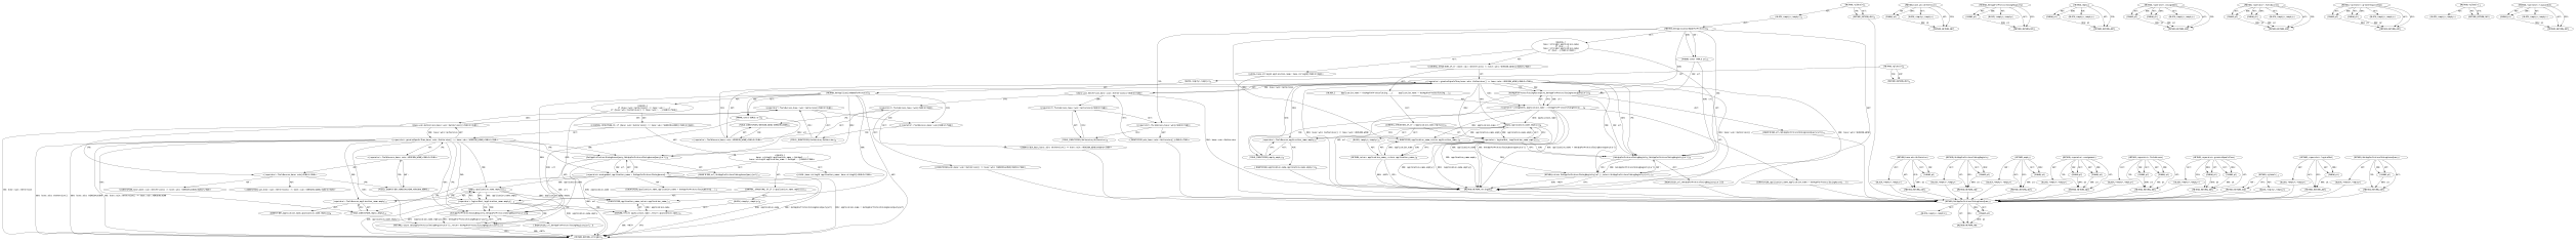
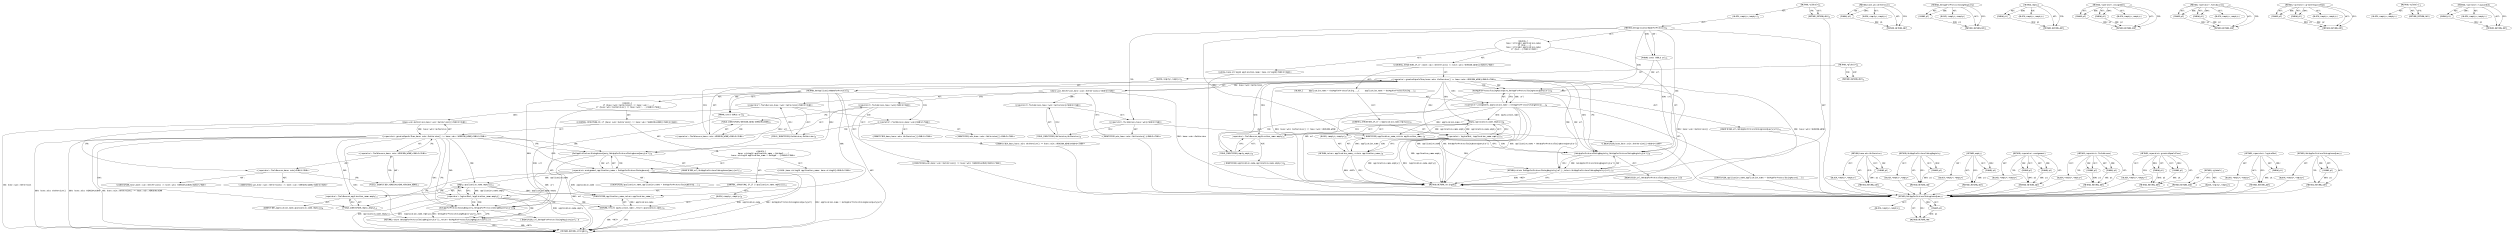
  digraph {
    fontname="Liberation Mono"
    node [fontname="Liberation Mono"]
    edge [fontname="Liberation Mono"]
    n1 [label=<(METHOD,GetAppForProtocolUsingAssocQuery)>]
    n2 [label=<(PARAM,p1)>]
    n3 [label=<(BLOCK,&lt;empty&gt;,&lt;empty&gt;)>]
    n4 [label=<(METHOD_RETURN,ANY)>]
    n5 [label=<(METHOD,GetAppForProtocolUsingAssocQuery)>]
    n6 [label=<(PARAM,p1)>]
    n7 [label=<(BLOCK,&lt;empty&gt;,&lt;empty&gt;)>]
    n8 [label=<(METHOD_RETURN,ANY)>]
    n9 [label=<(METHOD,&lt;global&gt;)<SUB>1</SUB>>]
    n10 [label=<(BLOCK,&lt;empty&gt;,&lt;empty&gt;)<SUB>1</SUB>>]
    n11 [label=<(METHOD_RETURN,ANY)<SUB>1</SUB>>]
    n12 [label=<(METHOD,GetApplicationNameForProtocol)<SUB>1</SUB>>]
    n13 [label=<(PARAM,const GURL&amp; url)<SUB>1</SUB>>]
    n14 [label="<(BLOCK,{\n  base::string16 application_name;\n   if (bas...,{\n  base::string16 application_name;\n   if (bas...)<SUB>1</SUB>>"]
    n15 [label="<(&lt;operator&gt;.fieldAccess,base::win)<SUB>3</SUB>>"]
    n16 [label=<(GetAppForProtocolUsingAssocQuery,GetAppForProtocolUsingAssocQuery(url))<SUB>4</SUB>>]
    n17 [label=<(IDENTIFIER,application_name,return application_name;)<SUB>6</SUB>>]
    n18 [label=<(GetAppForProtocolUsingRegistry,GetAppForProtocolUsingRegistry(url))<SUB>9</SUB>>]
    n19 [label=<(METHOD_RETURN,string16)<SUB>1</SUB>>]
    n20 [label="<(LOCAL,base.string16 application_name: base.string16)<SUB>2</SUB>>"]
    n21 [label="<(CONTROL_STRUCTURE,IF,if (base::win::GetVersion() &gt;= base::win::VERSION_WIN8))<SUB>3</SUB>>"]
    n22 [label=<(RETURN,return GetAppForProtocolUsingRegistry(url);,return GetAppForProtocolUsingRegistry(url);)<SUB>9</SUB>>]
    n23 [label=<(FIELD_IDENTIFIER,GetVersion,GetVersion)<SUB>3</SUB>>]
+   n24 [label="<(IDENTIFIER,base,base::win::GetVersion())<SUB>3</SUB>>"]
    n25 [label="<(IDENTIFIER,win,base::win::GetVersion())<SUB>3</SUB>>"]
    n26 [label=<(&lt;operator&gt;.assignment,application_name = GetAppForProtocolUsingAssocQ...)<SUB>4</SUB>>]
    n27 [label=<(IDENTIFIER,url,GetAppForProtocolUsingAssocQuery(url))<SUB>4</SUB>>]
    n28 [label=<(RETURN,return application_name;,return application_name;)<SUB>6</SUB>>]
    n29 [label=<(IDENTIFIER,url,GetAppForProtocolUsingRegistry(url))<SUB>9</SUB>>]
    n30 [label="<(&lt;operator&gt;.greaterEqualsThan,base::win::GetVersion() &gt;= base::win::VERSION_WIN8)<SUB>3</SUB>>"]
    n31 [label=<(BLOCK,{     application_name = GetAppForProtocolUsing...,{     application_name = GetAppForProtocolUsing...)<SUB>3</SUB>>]
    n32 [label="<(base.win.GetVersion,base::win::GetVersion())<SUB>3</SUB>>"]
    n33 [label="<(&lt;operator&gt;.fieldAccess,base::win::VERSION_WIN8)<SUB>3</SUB>>"]
    n34 [label=<(&lt;operator&gt;.logicalNot,!application_name.empty())<SUB>5</SUB>>]
    n35 [label=<(empty,application_name.empty())<SUB>5</SUB>>]
    n36 [label=<(&lt;operator&gt;.fieldAccess,application_name.empty)<SUB>5</SUB>>]
    n37 [label=<(FIELD_IDENTIFIER,empty,empty)<SUB>5</SUB>>]
    n38 [label=<(CONTROL_STRUCTURE,IF,if (!application_name.empty()))<SUB>5</SUB>>]
    n39 [label="<(&lt;operator&gt;.fieldAccess,base::win::GetVersion)<SUB>3</SUB>>"]
    n40 [label="<(&lt;operator&gt;.fieldAccess,base::win)<SUB>3</SUB>>"]
    n41 [label=<(FIELD_IDENTIFIER,VERSION_WIN8,VERSION_WIN8)<SUB>3</SUB>>]
    n42 [label=<(IDENTIFIER,application_name,application_name = GetAppForProtocolUsingAssocQ...)<SUB>4</SUB>>]
    n43 [label=<(IDENTIFIER,application_name,application_name.empty())<SUB>5</SUB>>]
    n44 [label="<(IDENTIFIER,base,base::win::GetVersion() &gt;= base::win::VERSION_WIN8)<SUB>3</SUB>>"]
    n45 [label="<(IDENTIFIER,win,base::win::GetVersion() &gt;= base::win::VERSION_WIN8)<SUB>3</SUB>>"]
    n46 [label=<(BLOCK,&lt;empty&gt;,&lt;empty&gt;)<SUB>6</SUB>>]
    n47 [label=<(METHOD,base.win.GetVersion)>]
    n48 [label=<(PARAM,p1)>]
    n49 [label=<(BLOCK,&lt;empty&gt;,&lt;empty&gt;)>]
    n50 [label=<(METHOD_RETURN,ANY)>]
    n51 [label=<(METHOD,GetAppForProtocolUsingRegistry)>]
    n52 [label=<(PARAM,p1)>]
    n53 [label=<(BLOCK,&lt;empty&gt;,&lt;empty&gt;)>]
    n54 [label=<(METHOD_RETURN,ANY)>]
    n55 [label=<(METHOD,empty)>]
    n56 [label=<(PARAM,p1)>]
    n57 [label=<(BLOCK,&lt;empty&gt;,&lt;empty&gt;)>]
    n58 [label=<(METHOD_RETURN,ANY)>]
    n59 [label=<(METHOD,&lt;operator&gt;.assignment)>]
    n60 [label=<(PARAM,p1)>]
    n61 [label=<(PARAM,p2)>]
    n62 [label=<(BLOCK,&lt;empty&gt;,&lt;empty&gt;)>]
    n63 [label=<(METHOD_RETURN,ANY)>]
    n64 [label=<(METHOD,&lt;operator&gt;.fieldAccess)>]
    n65 [label=<(PARAM,p1)>]
    n66 [label=<(PARAM,p2)>]
    n67 [label=<(BLOCK,&lt;empty&gt;,&lt;empty&gt;)>]
    n68 [label=<(METHOD_RETURN,ANY)>]
    n69 [label=<(METHOD,&lt;operator&gt;.greaterEqualsThan)>]
    n70 [label=<(PARAM,p1)>]
    n71 [label=<(PARAM,p2)>]
    n72 [label=<(BLOCK,&lt;empty&gt;,&lt;empty&gt;)>]
    n73 [label=<(METHOD_RETURN,ANY)>]
    n74 [label=<(METHOD,&lt;global&gt;)<SUB>1</SUB>>]
    n75 [label=<(BLOCK,&lt;empty&gt;,&lt;empty&gt;)>]
    n76 [label=<(METHOD_RETURN,ANY)>]
    n77 [label=<(METHOD,&lt;operator&gt;.logicalNot)>]
    n78 [label=<(PARAM,p1)>]
    n79 [label=<(BLOCK,&lt;empty&gt;,&lt;empty&gt;)>]
    n80 [label=<(METHOD_RETURN,ANY)>]
    n81 [label=<(METHOD,&lt;global&gt;)<SUB>1</SUB>>]
    n82 [label=<(BLOCK,&lt;empty&gt;,&lt;empty&gt;)<SUB>1</SUB>>]
    n83 [label=<(METHOD_RETURN,ANY)<SUB>1</SUB>>]
    n84 [label=<(METHOD,GetApplicationNameForProtocol)<SUB>1</SUB>>]
    n85 [label=<(PARAM,const GURL&amp; url)<SUB>1</SUB>>]
    n86 [label="<(BLOCK,{\n   if (base::win::GetVersion() &gt;= base::win::...,{\n   if (base::win::GetVersion() &gt;= base::win::...)<SUB>1</SUB>>"]
    n87 [label="<(&lt;operator&gt;.fieldAccess,base::win)<SUB>2</SUB>>"]
    n88 [label=<(GetAppForProtocolUsingAssocQuery,GetAppForProtocolUsingAssocQuery(url))<SUB>3</SUB>>]
    n89 [label=<(IDENTIFIER,application_name,return application_name;)<SUB>5</SUB>>]
    n90 [label=<(GetAppForProtocolUsingRegistry,GetAppForProtocolUsingRegistry(url))<SUB>8</SUB>>]
    n91 [label=<(METHOD_RETURN,string16)<SUB>1</SUB>>]
    n92 [label="<(CONTROL_STRUCTURE,IF,if (base::win::GetVersion() &gt;= base::win::VERSION_WIN8))<SUB>2</SUB>>"]
    n93 [label=<(RETURN,return GetAppForProtocolUsingRegistry(url);,return GetAppForProtocolUsingRegistry(url);)<SUB>8</SUB>>]
    n94 [label=<(FIELD_IDENTIFIER,GetVersion,GetVersion)<SUB>2</SUB>>]
+   n95 [label="<(IDENTIFIER,base,base::win::GetVersion())<SUB>2</SUB>>"]
+   n96 [label="<(IDENTIFIER,win,base::win::GetVersion())<SUB>2</SUB>>"]
    n97 [label=<(&lt;operator&gt;.assignment,application_name = GetAppForProtocolUsingAssocQ...)<SUB>3</SUB>>]
    n98 [label=<(IDENTIFIER,url,GetAppForProtocolUsingAssocQuery(url))<SUB>3</SUB>>]
    n99 [label=<(RETURN,return application_name;,return application_name;)<SUB>5</SUB>>]
    n100 [label=<(IDENTIFIER,url,GetAppForProtocolUsingRegistry(url))<SUB>8</SUB>>]
    n101 [label="<(&lt;operator&gt;.greaterEqualsThan,base::win::GetVersion() &gt;= base::win::VERSION_WIN8)<SUB>2</SUB>>"]
    n102 [label="<(BLOCK,{\n    base::string16 application_name = GetAppF...,{\n    base::string16 application_name = GetAppF...)<SUB>2</SUB>>"]
    n103 [label="<(base.win.GetVersion,base::win::GetVersion())<SUB>2</SUB>>"]
    n104 [label="<(&lt;operator&gt;.fieldAccess,base::win::VERSION_WIN8)<SUB>2</SUB>>"]
    n105 [label=<(&lt;operator&gt;.logicalNot,!application_name.empty())<SUB>4</SUB>>]
    n106 [label=<(empty,application_name.empty())<SUB>4</SUB>>]
    n107 [label=<(&lt;operator&gt;.fieldAccess,application_name.empty)<SUB>4</SUB>>]
    n108 [label=<(FIELD_IDENTIFIER,empty,empty)<SUB>4</SUB>>]
    n109 [label="<(LOCAL,base.string16 application_name: base.string16)<SUB>3</SUB>>"]
    n110 [label=<(CONTROL_STRUCTURE,IF,if (!application_name.empty()))<SUB>4</SUB>>]
    n111 [label="<(&lt;operator&gt;.fieldAccess,base::win::GetVersion)<SUB>2</SUB>>"]
    n112 [label="<(&lt;operator&gt;.fieldAccess,base::win)<SUB>2</SUB>>"]
    n113 [label=<(FIELD_IDENTIFIER,VERSION_WIN8,VERSION_WIN8)<SUB>2</SUB>>]
    n114 [label=<(IDENTIFIER,application_name,application_name = GetAppForProtocolUsingAssocQ...)<SUB>3</SUB>>]
    n115 [label=<(IDENTIFIER,application_name,application_name.empty())<SUB>4</SUB>>]
    n116 [label="<(IDENTIFIER,base,base::win::GetVersion() &gt;= base::win::VERSION_WIN8)<SUB>2</SUB>>"]
    n117 [label="<(IDENTIFIER,win,base::win::GetVersion() &gt;= base::win::VERSION_WIN8)<SUB>2</SUB>>"]
    n118 [label=<(BLOCK,&lt;empty&gt;,&lt;empty&gt;)<SUB>5</SUB>>]
    n119 [label=<(METHOD,base.win.GetVersion)>]
    n120 [label=<(PARAM,p1)>]
    n121 [label=<(BLOCK,&lt;empty&gt;,&lt;empty&gt;)>]
    n122 [label=<(METHOD_RETURN,ANY)>]
    n123 [label=<(METHOD,GetAppForProtocolUsingRegistry)>]
    n124 [label=<(PARAM,p1)>]
    n125 [label=<(BLOCK,&lt;empty&gt;,&lt;empty&gt;)>]
    n126 [label=<(METHOD_RETURN,ANY)>]
    n127 [label=<(METHOD,empty)>]
    n128 [label=<(PARAM,p1)>]
    n129 [label=<(BLOCK,&lt;empty&gt;,&lt;empty&gt;)>]
    n130 [label=<(METHOD_RETURN,ANY)>]
    n131 [label=<(METHOD,&lt;operator&gt;.assignment)>]
    n132 [label=<(PARAM,p1)>]
    n133 [label=<(PARAM,p2)>]
    n134 [label=<(BLOCK,&lt;empty&gt;,&lt;empty&gt;)>]
    n135 [label=<(METHOD_RETURN,ANY)>]
    n136 [label=<(METHOD,&lt;operator&gt;.fieldAccess)>]
    n137 [label=<(PARAM,p1)>]
    n138 [label=<(PARAM,p2)>]
    n139 [label=<(BLOCK,&lt;empty&gt;,&lt;empty&gt;)>]
    n140 [label=<(METHOD_RETURN,ANY)>]
    n141 [label=<(METHOD,&lt;operator&gt;.greaterEqualsThan)>]
    n142 [label=<(PARAM,p1)>]
    n143 [label=<(PARAM,p2)>]
    n144 [label=<(BLOCK,&lt;empty&gt;,&lt;empty&gt;)>]
    n145 [label=<(METHOD_RETURN,ANY)>]
    n146 [label=<(METHOD,&lt;global&gt;)<SUB>1</SUB>>]
    n147 [label=<(BLOCK,&lt;empty&gt;,&lt;empty&gt;)>]
    n148 [label=<(METHOD_RETURN,ANY)>]
    n149 [label=<(METHOD,&lt;operator&gt;.logicalNot)>]
    n150 [label=<(PARAM,p1)>]
    n151 [label=<(BLOCK,&lt;empty&gt;,&lt;empty&gt;)>]
    n152 [label=<(METHOD_RETURN,ANY)>]
    n1 -> n2 [label="AST: "]
    n1 -> n2 [label="DDG: "]
    n1 -> n3 [label="AST: "]
    n1 -> n4 [label="AST: "]
    n1 -> n4 [label="CFG: "]
    n2 -> n4 [label="DDG: p1"]
    n3 -> n5
    n4 -> n5
    n5 -> n6 [label="AST: "]
    n5 -> n6 [label="DDG: "]
    n5 -> n7 [label="AST: "]
    n5 -> n8 [label="AST: "]
    n5 -> n8 [label="CFG: "]
    n6 -> n8 [label="DDG: p1"]
    n9 -> n10 [label="AST: "]
    n9 -> n11 [label="AST: "]
    n9 -> n11 [label="CFG: "]
    n10 -> n12 [label="AST: "]
    n11 -> n5
    n12 -> n13 [label="AST: "]
    n12 -> n13 [label="DDG: "]
    n12 -> n14 [label="AST: "]
    n12 -> n15 [label="CFG: "]
    n12 -> n16 [label="DDG: "]
    n12 -> n17 [label="DDG: "]
    n12 -> n18 [label="DDG: "]
    n12 -> n19 [label="AST: "]
    n13 -> n16 [label="DDG: url"]
    n13 -> n18 [label="DDG: url"]
    n14 -> n20 [label="AST: "]
    n14 -> n21 [label="AST: "]
    n14 -> n22 [label="AST: "]
    n15 -> n23 [label="CFG: "]
+   n15 -> n24 [label="AST: "]
    n15 -> n25 [label="AST: "]
    n16 -> n18 [label="DDG: url"]
    n16 -> n19 [label="DDG: url"]
    n16 -> n26 [label="CFG: "]
    n16 -> n26 [label="DDG: url"]
    n16 -> n27 [label="AST: "]
    n17 -> n28 [label="DDG: application_name"]
    n18 -> n22 [label="CFG: "]
    n18 -> n22 [label="DDG: GetAppForProtocolUsingRegistry(url)"]
    n18 -> n29 [label="AST: "]
    n19 -> n5
    n20 -> n5
    n21 -> n30 [label="AST: "]
    n21 -> n31 [label="AST: "]
    n22 -> n18 [label="AST: "]
    n22 -> n19 [label="CFG: "]
    n22 -> n19 [label="DDG: &lt;RET&gt;"]
    n23 -> n39 [label="CFG: "]
+   n24 -> n5
    n25 -> n5
    n25 -> n32 [label="CFG: "]
    n26 -> n16 [label="AST: "]
    n26 -> n17 [label="DDG: application_name"]
    n26 -> n19 [label="DDG: application_name"]
    n26 -> n19 [label="DDG: GetAppForProtocolUsingAssocQuery(url)"]
    n26 -> n19 [label="DDG: application_name = GetAppForProtocolUsingAssocQuery(url)"]
    n26 -> n35 [label="DDG: application_name"]
    n26 -> n37 [label="CFG: "]
    n26 -> n42 [label="AST: "]
    n27 -> n5
    n28 -> n17 [label="AST: "]
    n28 -> n19 [label="CFG: "]
    n28 -> n19 [label="DDG: &lt;RET&gt;"]
    n29 -> n5
    n30 -> n16 [label="CFG: "]
    n30 -> n16 [label="CDG: "]
    n30 -> n18 [label="CFG: "]
    n30 -> n18 [label="CDG: "]
    n30 -> n19 [label="DDG: base::win::GetVersion()"]
    n30 -> n19 [label="DDG: base::win::VERSION_WIN8"]
    n30 -> n19 [label="DDG: base::win::GetVersion() &gt;= base::win::VERSION_WIN8"]
    n30 -> n22 [label="CDG: "]
    n30 -> n26 [label="CDG: "]
    n30 -> n32 [label="AST: "]
    n30 -> n33 [label="AST: "]
    n30 -> n34 [label="CDG: "]
    n30 -> n35 [label="CDG: "]
    n30 -> n36 [label="CDG: "]
    n30 -> n37 [label="CDG: "]
    n31 -> n26 [label="AST: "]
    n31 -> n38 [label="AST: "]
    n32 -> n19 [label="DDG: base::win::GetVersion"]
    n32 -> n30 [label="DDG: base::win::GetVersion"]
    n32 -> n39 [label="DDG: "]
    n32 -> n40 [label="CFG: "]
    n33 -> n30 [label="CFG: "]
    n33 -> n40 [label="AST: "]
    n33 -> n41 [label="AST: "]
    n34 -> n18 [label="CFG: "]
    n34 -> n18 [label="CDG: "]
    n34 -> n19 [label="DDG: application_name.empty()"]
    n34 -> n19 [label="DDG: !application_name.empty()"]
    n34 -> n22 [label="CDG: "]
    n34 -> n28 [label="CFG: "]
    n34 -> n28 [label="CDG: "]
    n34 -> n35 [label="AST: "]
    n35 -> n17 [label="DDG: application_name.empty"]
    n35 -> n19 [label="DDG: application_name.empty"]
    n35 -> n34 [label="CFG: "]
    n35 -> n34 [label="DDG: application_name.empty"]
    n35 -> n36 [label="AST: "]
    n36 -> n35 [label="CFG: "]
    n36 -> n37 [label="AST: "]
    n36 -> n43 [label="AST: "]
    n37 -> n36 [label="CFG: "]
    n38 -> n34 [label="AST: "]
    n38 -> n46 [label="AST: "]
    n39 -> n15 [label="AST: "]
    n39 -> n23 [label="AST: "]
    n40 -> n41 [label="CFG: "]
    n40 -> n44 [label="AST: "]
    n40 -> n45 [label="AST: "]
    n41 -> n33 [label="CFG: "]
    n42 -> n5
    n43 -> n5
    n44 -> n5
    n45 -> n5
    n46 -> n28 [label="AST: "]
    n47 -> n48 [label="AST: "]
    n47 -> n48 [label="DDG: "]
    n47 -> n49 [label="AST: "]
    n47 -> n50 [label="AST: "]
    n47 -> n50 [label="CFG: "]
    n48 -> n50 [label="DDG: p1"]
    n49 -> n5
    n50 -> n5
    n51 -> n52 [label="AST: "]
    n51 -> n52 [label="DDG: "]
    n51 -> n53 [label="AST: "]
    n51 -> n54 [label="AST: "]
    n51 -> n54 [label="CFG: "]
    n52 -> n54 [label="DDG: p1"]
    n53 -> n5
    n54 -> n5
    n55 -> n56 [label="AST: "]
    n55 -> n56 [label="DDG: "]
    n55 -> n57 [label="AST: "]
    n55 -> n58 [label="AST: "]
    n55 -> n58 [label="CFG: "]
    n56 -> n58 [label="DDG: p1"]
    n57 -> n5
    n58 -> n5
    n59 -> n60 [label="AST: "]
    n59 -> n60 [label="DDG: "]
    n59 -> n61 [label="AST: "]
    n59 -> n61 [label="DDG: "]
    n59 -> n62 [label="AST: "]
    n59 -> n63 [label="AST: "]
    n59 -> n63 [label="CFG: "]
    n60 -> n63 [label="DDG: p1"]
    n61 -> n63 [label="DDG: p2"]
    n62 -> n5
    n63 -> n5
    n64 -> n65 [label="AST: "]
    n64 -> n65 [label="DDG: "]
    n64 -> n66 [label="AST: "]
    n64 -> n66 [label="DDG: "]
    n64 -> n67 [label="AST: "]
    n64 -> n68 [label="AST: "]
    n64 -> n68 [label="CFG: "]
    n65 -> n68 [label="DDG: p1"]
    n66 -> n68 [label="DDG: p2"]
    n67 -> n5
    n68 -> n5
    n69 -> n70 [label="AST: "]
    n69 -> n70 [label="DDG: "]
    n69 -> n71 [label="AST: "]
    n69 -> n71 [label="DDG: "]
    n69 -> n72 [label="AST: "]
    n69 -> n73 [label="AST: "]
    n69 -> n73 [label="CFG: "]
    n70 -> n73 [label="DDG: p1"]
    n71 -> n73 [label="DDG: p2"]
    n72 -> n5
    n73 -> n5
    n74 -> n75 [label="AST: "]
    n74 -> n76 [label="AST: "]
    n74 -> n76 [label="CFG: "]
    n75 -> n5
    n76 -> n5
    n77 -> n78 [label="AST: "]
    n77 -> n78 [label="DDG: "]
    n77 -> n79 [label="AST: "]
    n77 -> n80 [label="AST: "]
    n77 -> n80 [label="CFG: "]
    n78 -> n80 [label="DDG: p1"]
    n79 -> n5
    n80 -> n5
    n81 -> n82 [label="AST: "]
    n81 -> n83 [label="AST: "]
    n81 -> n83 [label="CFG: "]
    n82 -> n84 [label="AST: "]
    n84 -> n85 [label="AST: "]
    n84 -> n85 [label="DDG: "]
    n84 -> n86 [label="AST: "]
    n84 -> n87 [label="CFG: "]
    n84 -> n88 [label="DDG: "]
    n84 -> n89 [label="DDG: "]
    n84 -> n90 [label="DDG: "]
    n84 -> n91 [label="AST: "]
    n85 -> n88 [label="DDG: url"]
    n85 -> n90 [label="DDG: url"]
    n86 -> n92 [label="AST: "]
    n86 -> n93 [label="AST: "]
    n87 -> n94 [label="CFG: "]
+   n87 -> n95 [label="AST: "]
+   n87 -> n96 [label="AST: "]
    n88 -> n90 [label="DDG: url"]
    n88 -> n91 [label="DDG: url"]
    n88 -> n97 [label="CFG: "]
    n88 -> n97 [label="DDG: url"]
    n88 -> n98 [label="AST: "]
    n89 -> n99 [label="DDG: application_name"]
    n90 -> n93 [label="CFG: "]
    n90 -> n93 [label="DDG: GetAppForProtocolUsingRegistry(url)"]
    n90 -> n100 [label="AST: "]
    n92 -> n101 [label="AST: "]
    n92 -> n102 [label="AST: "]
    n93 -> n90 [label="AST: "]
    n93 -> n91 [label="CFG: "]
    n93 -> n91 [label="DDG: &lt;RET&gt;"]
    n94 -> n111 [label="CFG: "]
    n97 -> n88 [label="AST: "]
    n97 -> n89 [label="DDG: application_name"]
    n97 -> n91 [label="DDG: application_name"]
    n97 -> n91 [label="DDG: GetAppForProtocolUsingAssocQuery(url)"]
    n97 -> n91 [label="DDG: application_name = GetAppForProtocolUsingAssocQuery(url)"]
    n97 -> n106 [label="DDG: application_name"]
    n97 -> n108 [label="CFG: "]
    n97 -> n114 [label="AST: "]
    n99 -> n89 [label="AST: "]
    n99 -> n91 [label="CFG: "]
    n99 -> n91 [label="DDG: &lt;RET&gt;"]
    n101 -> n88 [label="CFG: "]
    n101 -> n88 [label="CDG: "]
    n101 -> n90 [label="CFG: "]
    n101 -> n90 [label="CDG: "]
    n101 -> n91 [label="DDG: base::win::GetVersion()"]
    n101 -> n91 [label="DDG: base::win::VERSION_WIN8"]
    n101 -> n91 [label="DDG: base::win::GetVersion() &gt;= base::win::VERSION_WIN8"]
    n101 -> n93 [label="CDG: "]
    n101 -> n97 [label="CDG: "]
    n101 -> n103 [label="AST: "]
    n101 -> n104 [label="AST: "]
    n101 -> n105 [label="CDG: "]
    n101 -> n106 [label="CDG: "]
    n101 -> n107 [label="CDG: "]
    n101 -> n108 [label="CDG: "]
    n102 -> n97 [label="AST: "]
    n102 -> n109 [label="AST: "]
    n102 -> n110 [label="AST: "]
    n103 -> n91 [label="DDG: base::win::GetVersion"]
    n103 -> n101 [label="DDG: base::win::GetVersion"]
-   n103 -> n111 [label="AST: "]
+   n32 -> n111 [label="AST: "]
    n103 -> n112 [label="CFG: "]
    n104 -> n101 [label="CFG: "]
    n104 -> n112 [label="AST: "]
    n104 -> n113 [label="AST: "]
    n105 -> n90 [label="CFG: "]
    n105 -> n90 [label="CDG: "]
    n105 -> n91 [label="DDG: application_name.empty()"]
    n105 -> n91 [label="DDG: !application_name.empty()"]
    n105 -> n93 [label="CDG: "]
    n105 -> n99 [label="CFG: "]
    n105 -> n99 [label="CDG: "]
    n105 -> n106 [label="AST: "]
    n106 -> n89 [label="DDG: application_name.empty"]
    n106 -> n91 [label="DDG: application_name.empty"]
    n106 -> n105 [label="CFG: "]
    n106 -> n105 [label="DDG: application_name.empty"]
    n106 -> n107 [label="AST: "]
    n107 -> n106 [label="CFG: "]
    n107 -> n108 [label="AST: "]
    n107 -> n115 [label="AST: "]
    n108 -> n107 [label="CFG: "]
    n110 -> n105 [label="AST: "]
    n110 -> n118 [label="AST: "]
    n111 -> n87 [label="AST: "]
    n111 -> n94 [label="AST: "]
    n111 -> n103 [label="DDG: "]
    n112 -> n113 [label="CFG: "]
    n112 -> n116 [label="AST: "]
    n112 -> n117 [label="AST: "]
    n113 -> n104 [label="CFG: "]
    n118 -> n99 [label="AST: "]
    n119 -> n120 [label="AST: "]
    n119 -> n120 [label="DDG: "]
    n119 -> n121 [label="AST: "]
    n119 -> n122 [label="AST: "]
    n119 -> n122 [label="CFG: "]
    n120 -> n122 [label="DDG: p1"]
    n123 -> n124 [label="AST: "]
    n123 -> n124 [label="DDG: "]
    n123 -> n125 [label="AST: "]
    n123 -> n126 [label="AST: "]
    n123 -> n126 [label="CFG: "]
    n124 -> n126 [label="DDG: p1"]
    n127 -> n128 [label="AST: "]
    n127 -> n128 [label="DDG: "]
    n127 -> n129 [label="AST: "]
    n127 -> n130 [label="AST: "]
    n127 -> n130 [label="CFG: "]
    n128 -> n130 [label="DDG: p1"]
    n131 -> n132 [label="AST: "]
    n131 -> n132 [label="DDG: "]
    n131 -> n133 [label="AST: "]
    n131 -> n133 [label="DDG: "]
    n131 -> n134 [label="AST: "]
    n131 -> n135 [label="AST: "]
    n131 -> n135 [label="CFG: "]
    n132 -> n135 [label="DDG: p1"]
    n133 -> n135 [label="DDG: p2"]
    n136 -> n137 [label="AST: "]
    n136 -> n137 [label="DDG: "]
    n136 -> n138 [label="AST: "]
    n136 -> n138 [label="DDG: "]
    n136 -> n139 [label="AST: "]
    n136 -> n140 [label="AST: "]
    n136 -> n140 [label="CFG: "]
    n137 -> n140 [label="DDG: p1"]
    n138 -> n140 [label="DDG: p2"]
    n141 -> n142 [label="AST: "]
    n141 -> n142 [label="DDG: "]
    n141 -> n143 [label="AST: "]
    n141 -> n143 [label="DDG: "]
    n141 -> n144 [label="AST: "]
    n141 -> n145 [label="AST: "]
    n141 -> n145 [label="CFG: "]
    n142 -> n145 [label="DDG: p1"]
    n143 -> n145 [label="DDG: p2"]
    n146 -> n147 [label="AST: "]
    n146 -> n148 [label="AST: "]
    n146 -> n148 [label="CFG: "]
    n149 -> n150 [label="AST: "]
    n149 -> n150 [label="DDG: "]
    n149 -> n151 [label="AST: "]
    n149 -> n152 [label="AST: "]
    n149 -> n152 [label="CFG: "]
    n150 -> n152 [label="DDG: p1"]
  }
